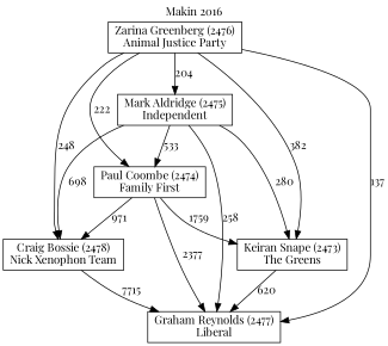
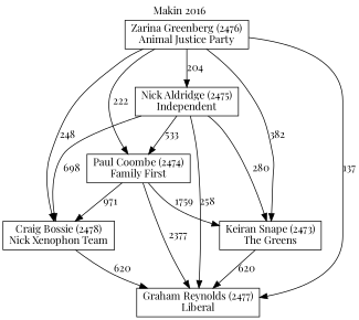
  digraph {
    fontname="Playfair Display"
    label="Makin 2016"
    labelloc=t
    mclimit=10
    node [fontname="Playfair Display" shape=box]
    edge [fontname="Playfair Display"]
    n1 [label="Graham Reynolds (2477)\nLiberal"]
    n2 [label="Craig Bossie (2478)\nNick Xenophon Team"]
    n3 [label="Keiran Snape (2473)\nThe Greens"]
    n4 [label="Paul Coombe (2474)\nFamily First"]
-   n5 [label="Mark Aldridge (2475)\nIndependent"]
+   n5 [label="Nick Aldridge (2475)\nIndependent"]
    n6 [label="Zarina Greenberg (2476)\nAnimal Justice Party"]
-   n2 -> n1 [label=7715]
+   n2 -> n1 [label=620]
    n3 -> n1 [label=620]
    n4 -> n1 [label=2377]
    n4 -> n2 [label=971]
    n4 -> n3 [label=1759]
    n5 -> n1 [label=258]
    n5 -> n2 [label=698]
    n5 -> n3 [label=280]
    n5 -> n4 [label=533]
    n6 -> n1 [label=137]
    n6 -> n2 [label=248]
    n6 -> n3 [label=382]
    n6 -> n4 [label=222]
    n6 -> n5 [label=204]
  }
